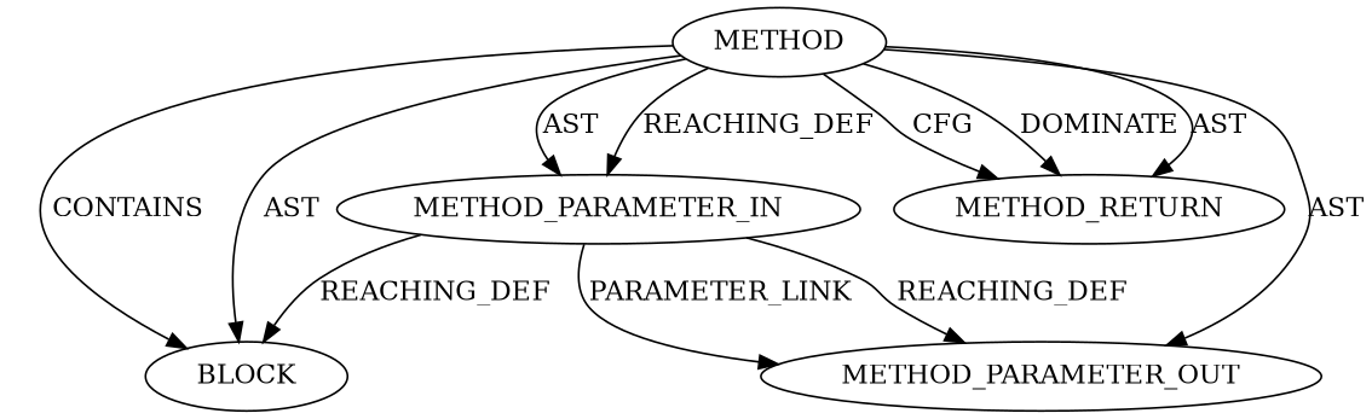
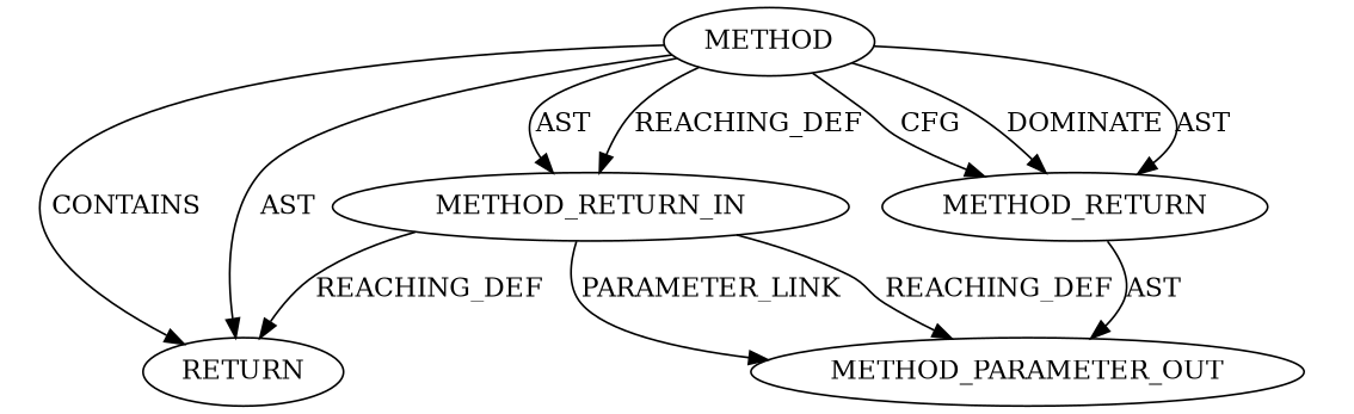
  digraph {
    node [CODE="<empty>" ORDER=1 TYPE_FULL_NAME=ANY EVALUATION_STRATEGY=BY_VALUE]
-   n1 [ARGUMENT_INDEX=1 label=BLOCK EVALUATION_STRATEGY=""]
+   n1 [ARGUMENT_INDEX=1 label=RETURN EVALUATION_STRATEGY=""]
    n2 [CODE=RET ORDER=2 label=METHOD_RETURN]
    n3 [AST_PARENT_FULL_NAME="<global>" AST_PARENT_TYPE=NAMESPACE_BLOCK FILENAME="<empty>" FULL_NAME=sk_psock_get IS_EXTERNAL=true NAME=sk_psock_get ORDER=0 label=METHOD TYPE_FULL_NAME="" EVALUATION_STRATEGY=""]
    n4 [CODE=p1 INDEX=1 IS_VARIADIC=false NAME=p1 label=METHOD_PARAMETER_OUT]
-   n5 [CODE=p1 INDEX=1 IS_VARIADIC=false NAME=p1 label=METHOD_PARAMETER_IN]
+   n5 [CODE=p1 INDEX=1 IS_VARIADIC=false NAME=p1 label=METHOD_RETURN_IN]
    n3 -> n1 [label=CONTAINS]
    n3 -> n1 [label=AST]
    n3 -> n2 [label=DOMINATE]
    n3 -> n2 [label=AST]
    n3 -> n2 [label=CFG]
-   n3 -> n4 [label=AST]
+   n2 -> n4 [label=AST]
    n3 -> n5 [label=AST]
    n3 -> n5 [label=REACHING_DEF]
    n5 -> n1 [VARIABLE=p1 label=REACHING_DEF]
    n5 -> n4 [VARIABLE=p1 label=REACHING_DEF]
    n5 -> n4 [label=PARAMETER_LINK]
  }
